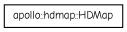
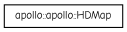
  digraph {
    rankdir=LR
    fontname="Comic Neue"
-   n1 [color=black fillcolor=white fontname="Comic Neue" fontsize=10 height=0.2 label="apollo::hdmap::HDMap" shape=record style=filled width=0.4]
+   n1 [color=black fillcolor=white fontname="Comic Neue" fontsize=10 height=0.2 label="apollo::apollo::HDMap" shape=record style=filled width=0.4]
  }
